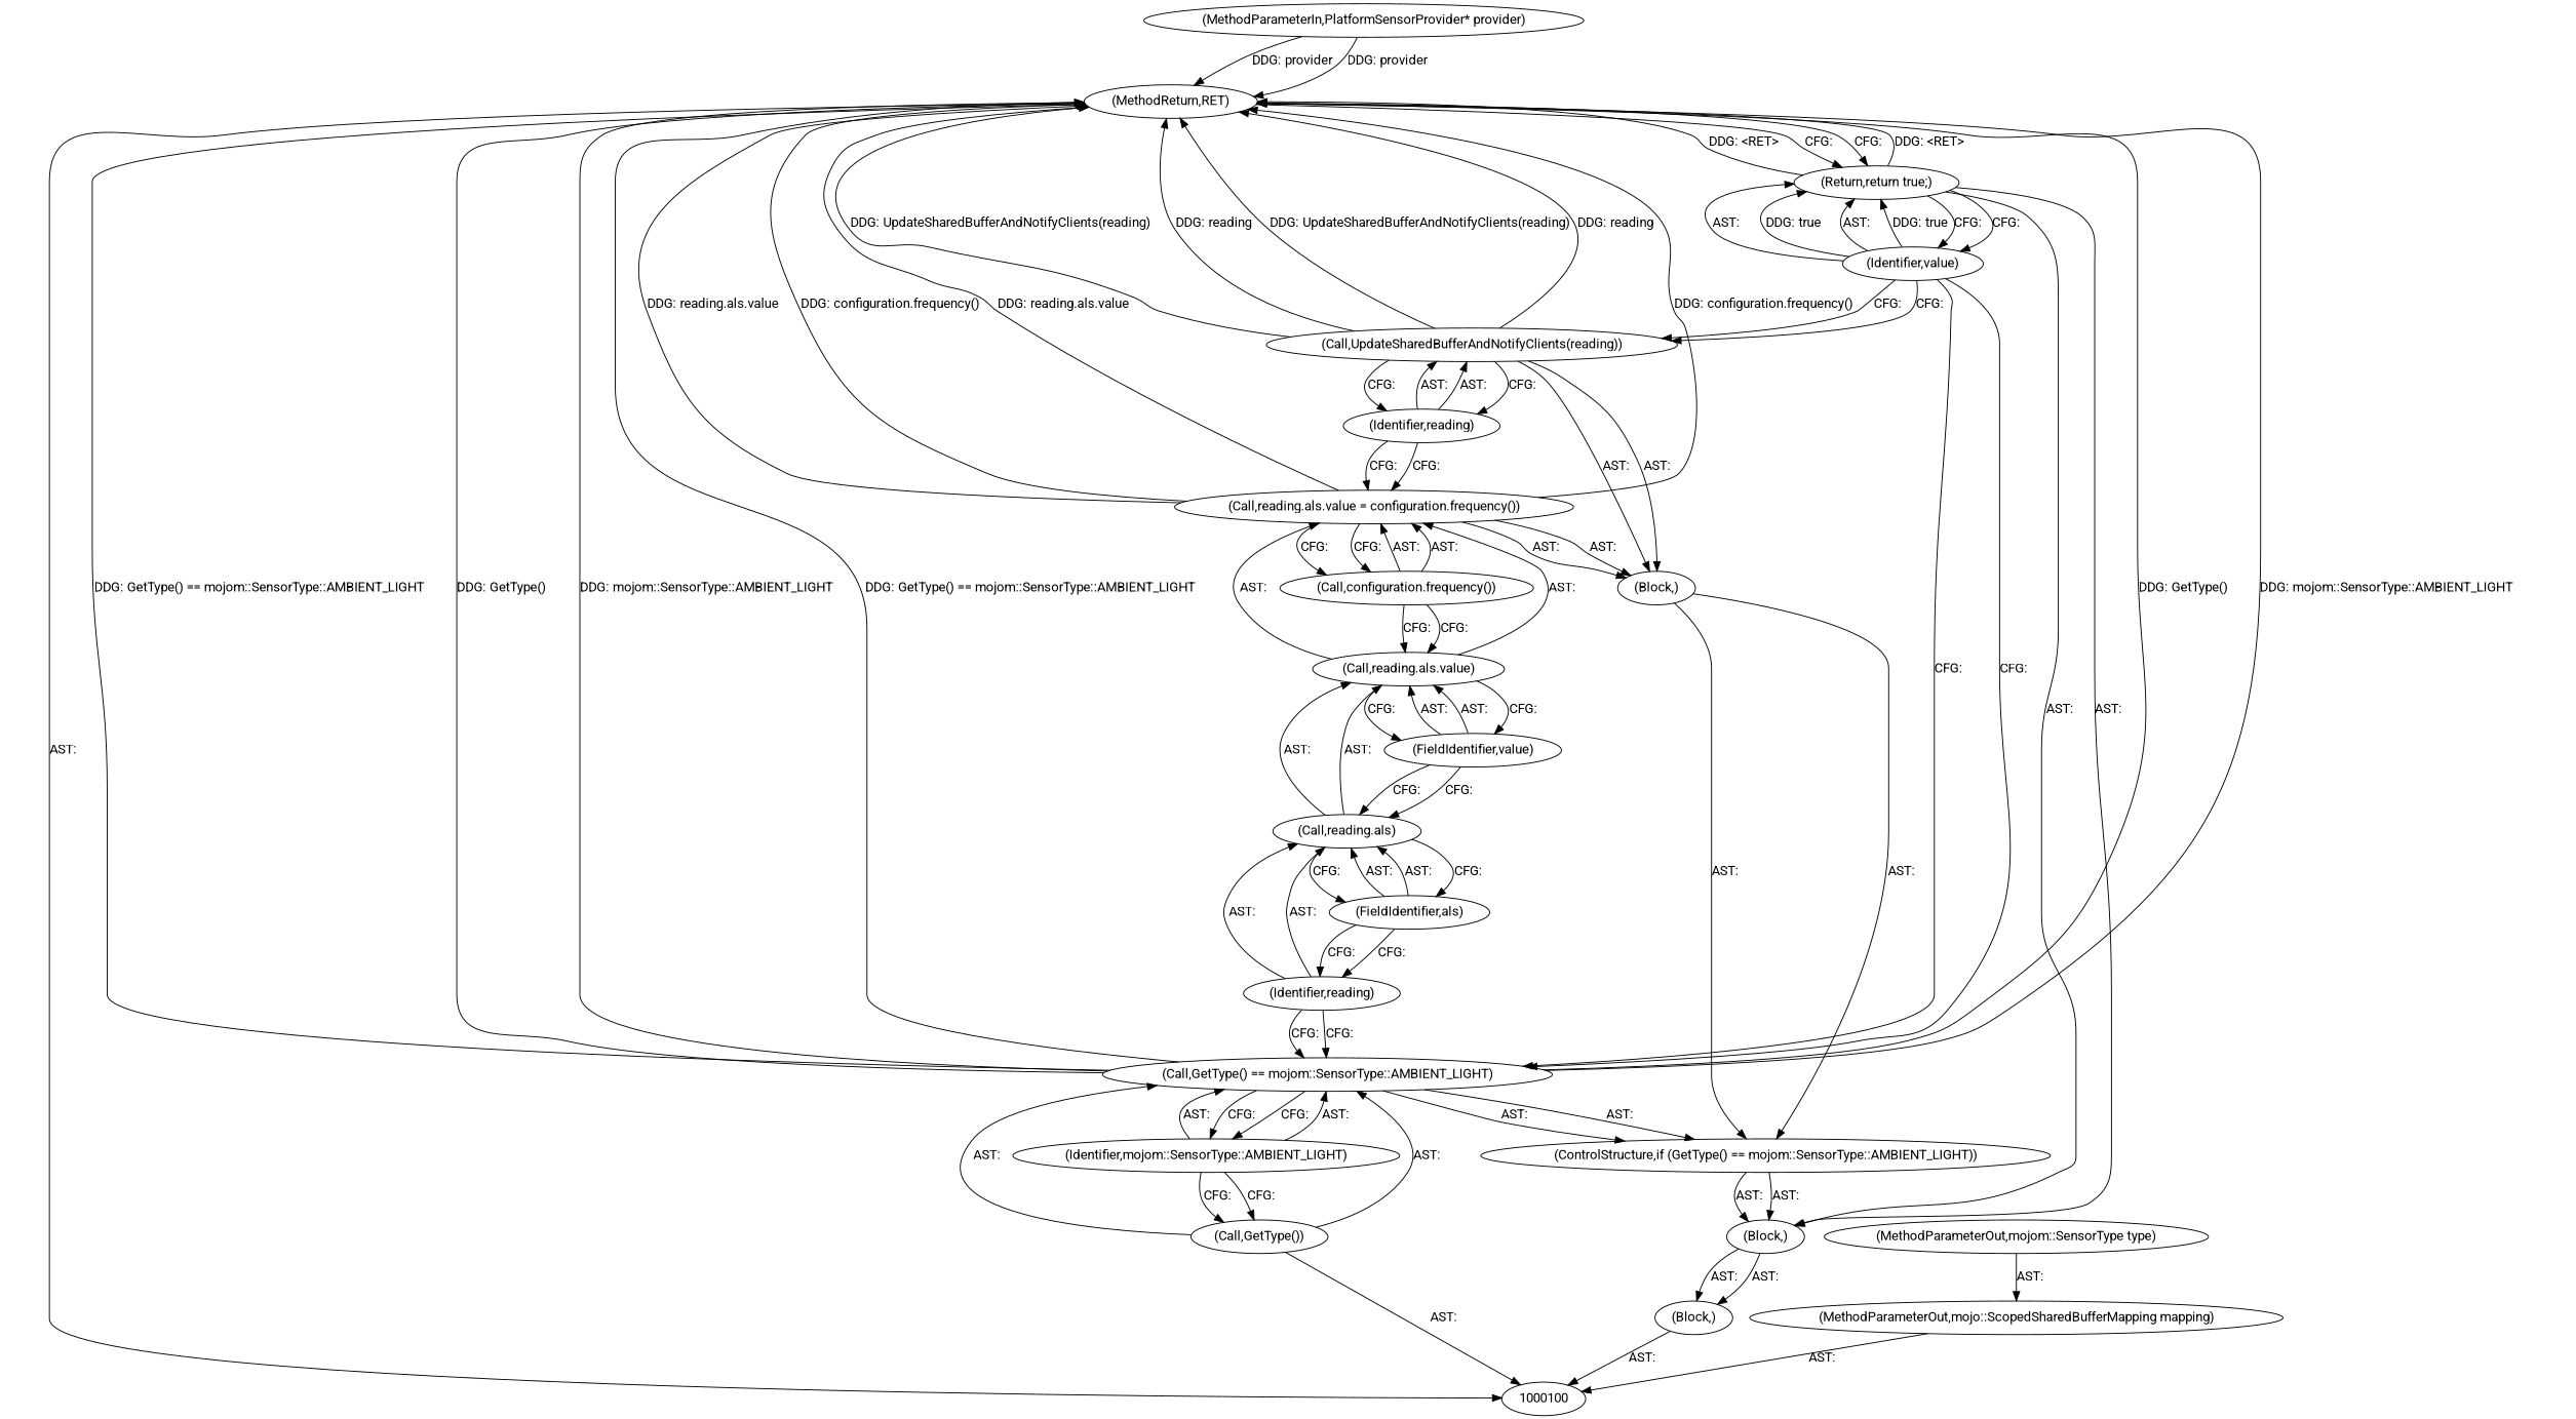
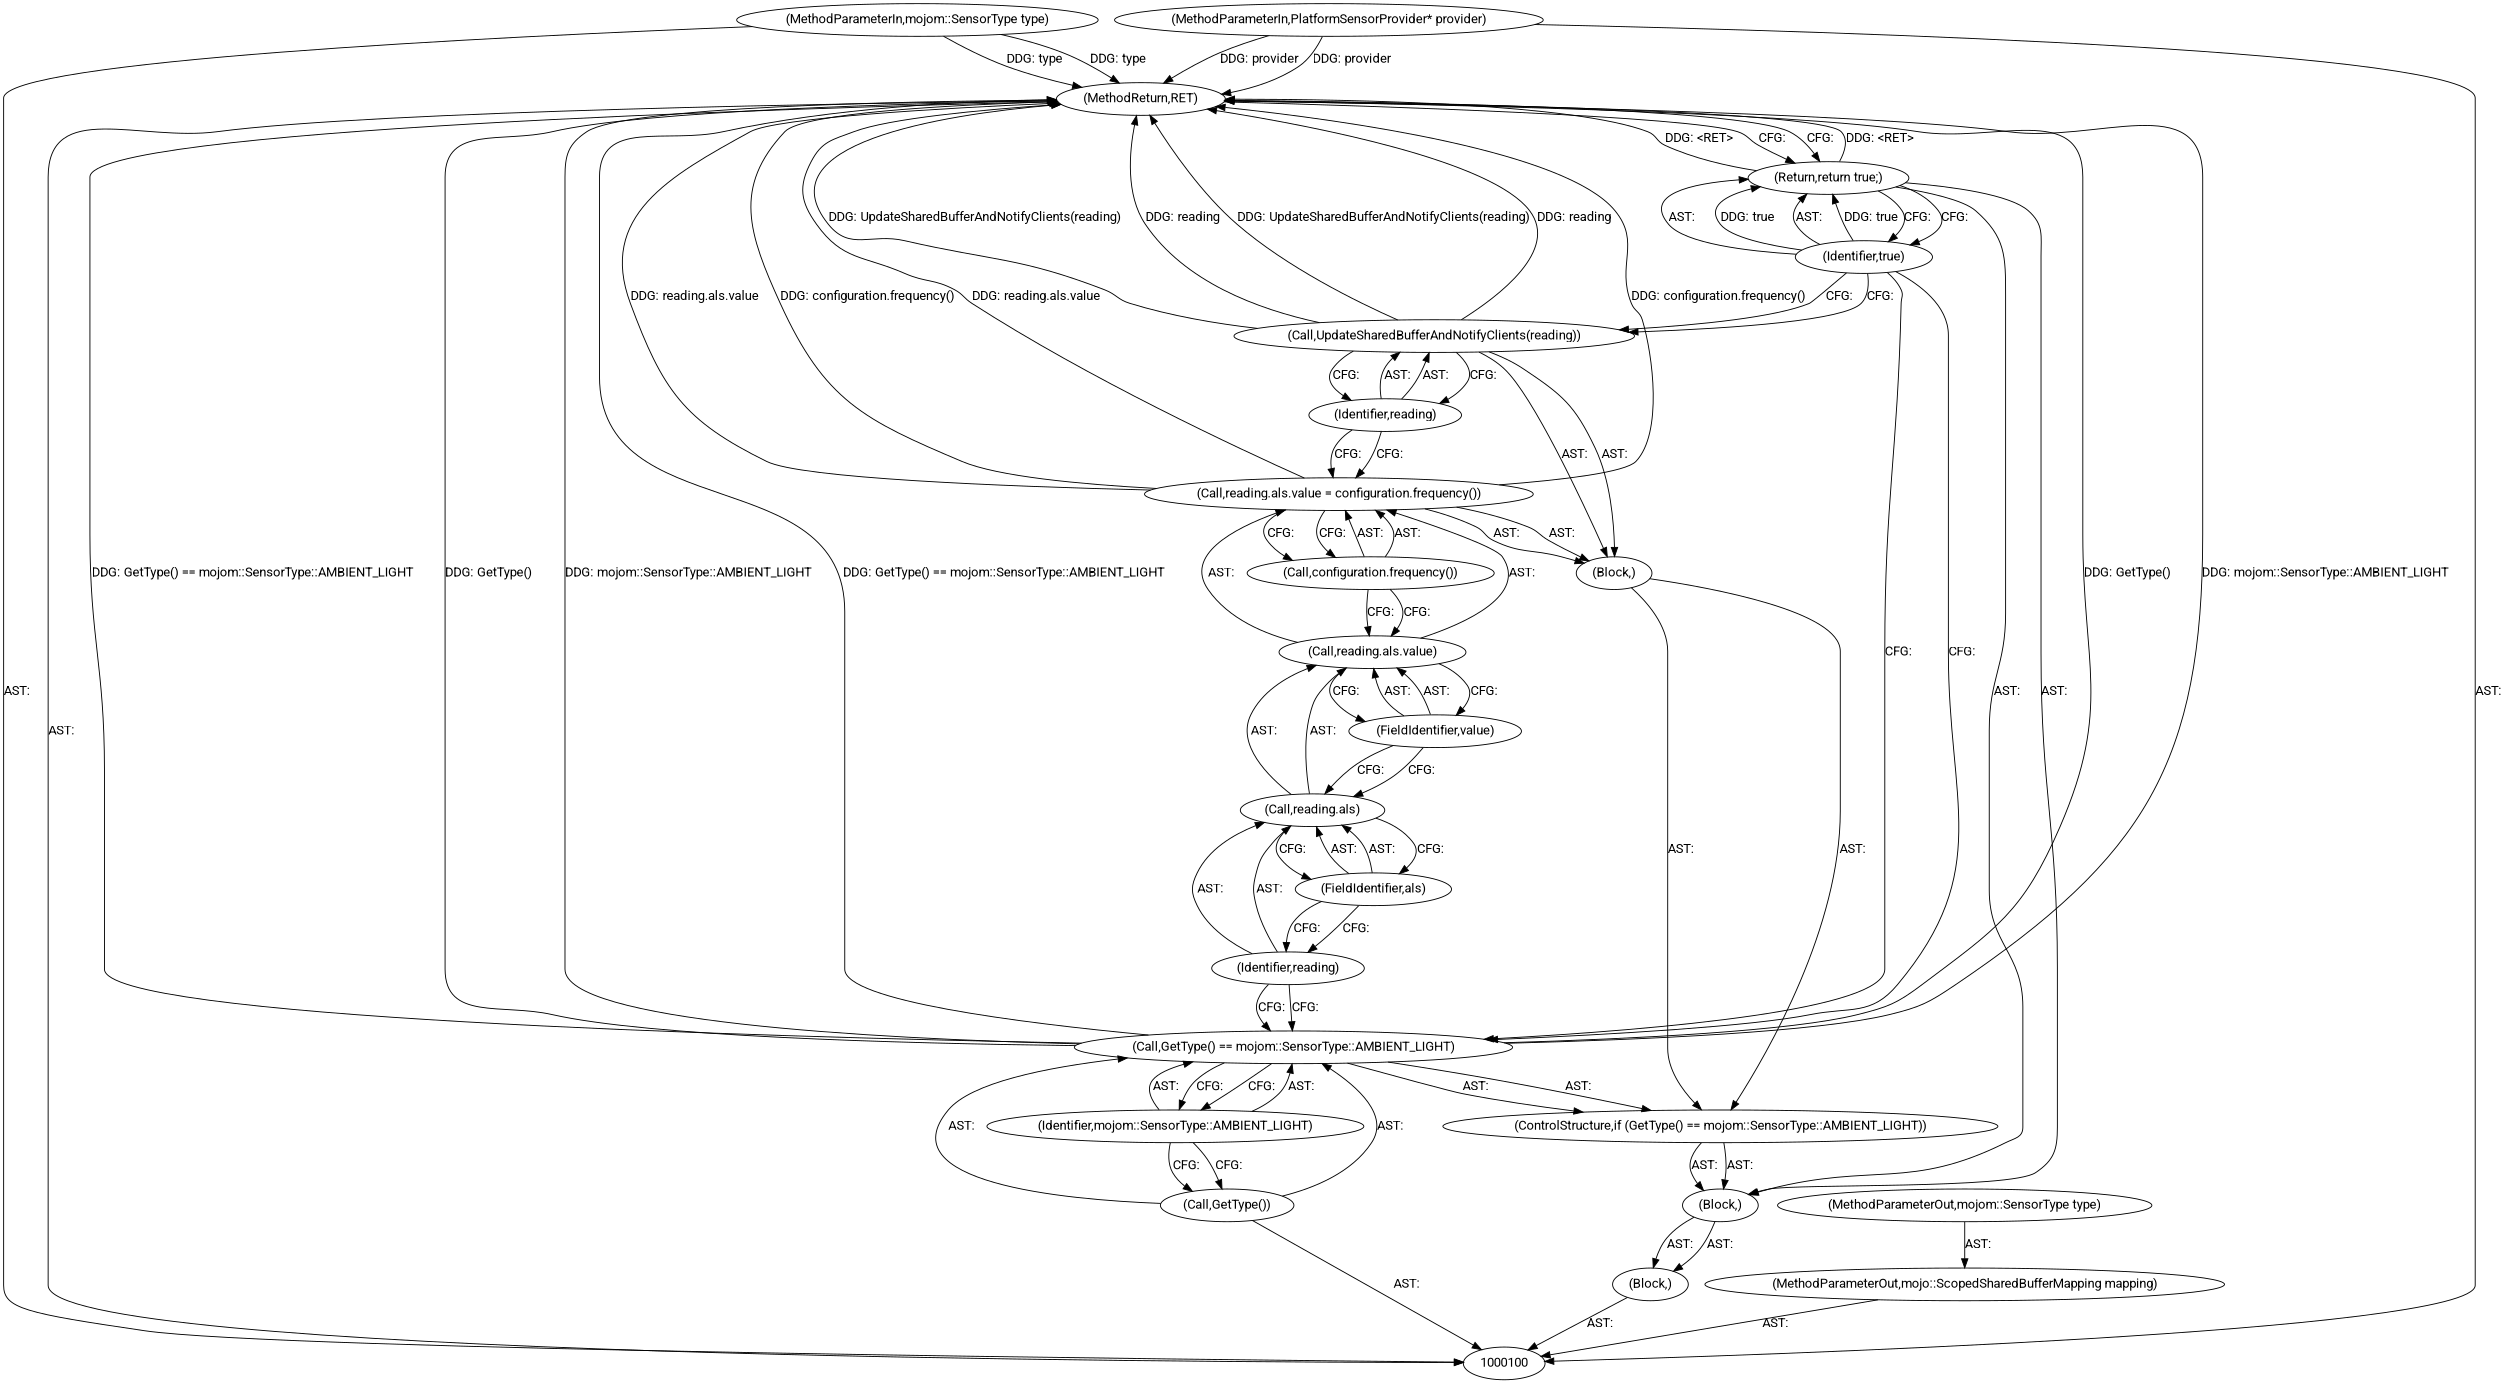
  digraph {
    fontname=Roboto
    node [fontname=Roboto]
    edge [fontname=Roboto]
    n1 [label="(MethodReturn,RET)"]
    n2 [label="(Return,return true;)"]
    1000100
-   n4 [label="(Identifier,value)"]
+   n4 [label="(Identifier,true)"]
    n5 [label="(Block,)"]
+   n6 [label="(MethodParameterIn,mojom::SensorType type)"]
    n7 [label="(MethodParameterOut,mojom::SensorType type)"]
    n8 [label="(MethodParameterOut,mojo::ScopedSharedBufferMapping mapping)"]
    n9 [label="(Call,reading.als.value = configuration.frequency())"]
    n10 [label="(Call,configuration.frequency())"]
    n11 [label="(Block,)"]
    n12 [label="(Call,reading.als.value)"]
    n13 [label="(ControlStructure,if (GetType() == mojom::SensorType::AMBIENT_LIGHT))"]
    n14 [label="(FieldIdentifier,value)"]
    n15 [label="(Call,reading.als)"]
    n16 [label="(FieldIdentifier,als)"]
    n17 [label="(Identifier,reading)"]
    n18 [label="(Call,GetType() == mojom::SensorType::AMBIENT_LIGHT)"]
    n19 [label="(Identifier,mojom::SensorType::AMBIENT_LIGHT)"]
    n20 [label="(Call,UpdateSharedBufferAndNotifyClients(reading))"]
    n21 [label="(Identifier,reading)"]
    n22 [label="(Block,)"]
    n23 [label="(MethodParameterIn,PlatformSensorProvider* provider)"]
    n24 [label="(Call,GetType())"]
    n1 -> n2 [label="CFG: "]
    n1 -> n2 [label="CFG: "]
    n1 -> 1000100 [label="AST: "]
    n2 -> n1 [label="DDG: <RET>"]
    n2 -> n1 [label="DDG: <RET>"]
    n2 -> n4 [label="CFG: "]
    n2 -> n4 [label="CFG: "]
    n2 -> n5 [label="AST: "]
    n2 -> n5 [label="AST: "]
    n4 -> n2 [label="AST: "]
    n4 -> n2 [label="DDG: true"]
    n4 -> n2 [label="AST: "]
    n4 -> n2 [label="DDG: true"]
    n4 -> n18 [label="CFG: "]
    n4 -> n18 [label="CFG: "]
    n4 -> n20 [label="CFG: "]
    n4 -> n20 [label="CFG: "]
    n5 -> n22 [label="AST: "]
    n5 -> n22 [label="AST: "]
+   n6 -> n1 [label="DDG: type"]
+   n6 -> n1 [label="DDG: type"]
+   n6 -> 1000100 [label="AST: "]
    n7 -> n8 [label="AST: "]
    n8 -> 1000100 [label="AST: "]
    n9 -> n1 [label="DDG: configuration.frequency()"]
    n9 -> n1 [label="DDG: reading.als.value"]
    n9 -> n1 [label="DDG: configuration.frequency()"]
    n9 -> n1 [label="DDG: reading.als.value"]
    n9 -> n10 [label="CFG: "]
    n9 -> n10 [label="CFG: "]
    n9 -> n11 [label="AST: "]
    n9 -> n11 [label="AST: "]
    n10 -> n9 [label="AST: "]
    n10 -> n9 [label="AST: "]
    n10 -> n12 [label="CFG: "]
    n10 -> n12 [label="CFG: "]
    n11 -> n13 [label="AST: "]
    n11 -> n13 [label="AST: "]
    n12 -> n9 [label="AST: "]
    n12 -> n9 [label="AST: "]
    n12 -> n14 [label="CFG: "]
    n12 -> n14 [label="CFG: "]
    n13 -> n5 [label="AST: "]
    n13 -> n5 [label="AST: "]
    n14 -> n12 [label="AST: "]
    n14 -> n12 [label="AST: "]
    n14 -> n15 [label="CFG: "]
    n14 -> n15 [label="CFG: "]
    n15 -> n12 [label="AST: "]
    n15 -> n12 [label="AST: "]
    n15 -> n16 [label="CFG: "]
    n15 -> n16 [label="CFG: "]
    n16 -> n15 [label="AST: "]
    n16 -> n15 [label="AST: "]
    n16 -> n17 [label="CFG: "]
    n16 -> n17 [label="CFG: "]
    n17 -> n15 [label="AST: "]
    n17 -> n15 [label="AST: "]
    n17 -> n18 [label="CFG: "]
    n17 -> n18 [label="CFG: "]
    n18 -> n1 [label="DDG: GetType() == mojom::SensorType::AMBIENT_LIGHT"]
    n18 -> n1 [label="DDG: GetType()"]
    n18 -> n1 [label="DDG: mojom::SensorType::AMBIENT_LIGHT"]
    n18 -> n1 [label="DDG: GetType() == mojom::SensorType::AMBIENT_LIGHT"]
    n18 -> n1 [label="DDG: GetType()"]
    n18 -> n1 [label="DDG: mojom::SensorType::AMBIENT_LIGHT"]
    n18 -> n13 [label="AST: "]
    n18 -> n13 [label="AST: "]
    n18 -> n19 [label="CFG: "]
    n18 -> n19 [label="CFG: "]
    n19 -> n18 [label="AST: "]
    n19 -> n18 [label="AST: "]
    n19 -> n24 [label="CFG: "]
    n19 -> n24 [label="CFG: "]
    n20 -> n1 [label="DDG: UpdateSharedBufferAndNotifyClients(reading)"]
    n20 -> n1 [label="DDG: reading"]
    n20 -> n1 [label="DDG: UpdateSharedBufferAndNotifyClients(reading)"]
    n20 -> n1 [label="DDG: reading"]
    n20 -> n11 [label="AST: "]
    n20 -> n11 [label="AST: "]
    n20 -> n21 [label="CFG: "]
    n20 -> n21 [label="CFG: "]
    n21 -> n9 [label="CFG: "]
    n21 -> n9 [label="CFG: "]
    n21 -> n20 [label="AST: "]
    n21 -> n20 [label="AST: "]
    n22 -> 1000100 [label="AST: "]
    n23 -> n1 [label="DDG: provider"]
    n23 -> n1 [label="DDG: provider"]
+   n23 -> 1000100 [label="AST: "]
    n24 -> 1000100 [label="AST: "]
    n24 -> n18 [label="AST: "]
    n24 -> n18 [label="AST: "]
  }
